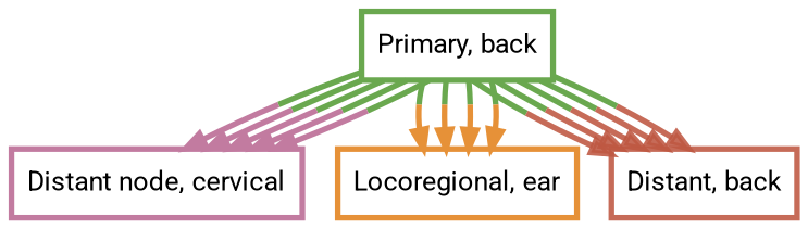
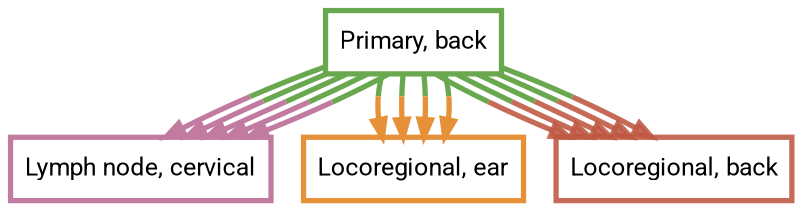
  digraph {
    fontname=Roboto
    node [fillcolor=white fontname=Roboto penwidth=3.0 shape=box]
    edge [color="#6aa84fff;0.5:#c27ba0ff" fontname=Roboto penwidth=3]
    n1 [color="#6aa84fff" label="Primary, back"]
-   "Lymph node, cervical" [color="#c27ba0ff" label="Distant node, cervical"]
+   "Lymph node, cervical" [color="#c27ba0ff"]
    "Locoregional, ear" [color="#e69138ff"]
-   "Distant, back" [color="#be5742e1"]
+   "Distant, back" [color="#be5742e1" label="Locoregional, back"]
    n1 -> "Lymph node, cervical"
    n1 -> "Lymph node, cervical"
    n1 -> "Lymph node, cervical"
    n1 -> "Lymph node, cervical"
    n1 -> "Lymph node, cervical"
    n1 -> "Locoregional, ear" [color="#6aa84fff;0.5:#e69138ff"]
    n1 -> "Locoregional, ear" [color="#6aa84fff;0.5:#e69138ff"]
    n1 -> "Locoregional, ear" [color="#6aa84fff;0.5:#e69138ff"]
    n1 -> "Locoregional, ear" [color="#6aa84fff;0.5:#e69138ff"]
    n1 -> "Distant, back" [color="#6aa84fff;0.5:#be5742e1"]
    n1 -> "Distant, back" [color="#6aa84fff;0.5:#be5742e1"]
    n1 -> "Distant, back" [color="#6aa84fff;0.5:#be5742e1"]
    n1 -> "Distant, back" [color="#6aa84fff;0.5:#be5742e1"]
    n1 -> "Distant, back" [color="#6aa84fff;0.5:#be5742e1"]
  }
